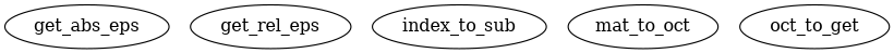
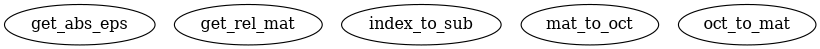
  digraph {
    get_abs_eps
-   get_rel_eps
+   get_rel_eps [label=get_rel_mat]
    index_to_sub
    mat_to_oct
-   oct_to_mat [label=oct_to_get]
+   oct_to_mat
  }
